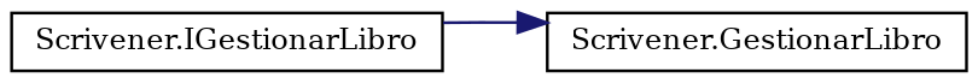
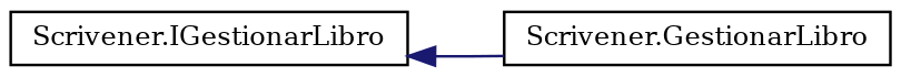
  digraph {
    rankdir=LR
    fontname="DejaVu Serif"
    node [color=black fillcolor=white fontname="DejaVu Serif" fontsize=10 shape=record style=filled]
    n1 [height=0.2 label="Scrivener.IGestionarLibro" width=0.4]
    n2 [height=0.2 label="Scrivener.GestionarLibro" width=0.4]
-   n2 -> n1 [color=midnightblue dir=back fontname="DejaVu Serif" fontsize=10 labelfontname=Helvetica labelfontsize=10 style=solid]
+   n1 -> n2 [color=midnightblue dir=back fontname="DejaVu Serif" fontsize=10 labelfontname=Helvetica labelfontsize=10 style=solid]
  }
